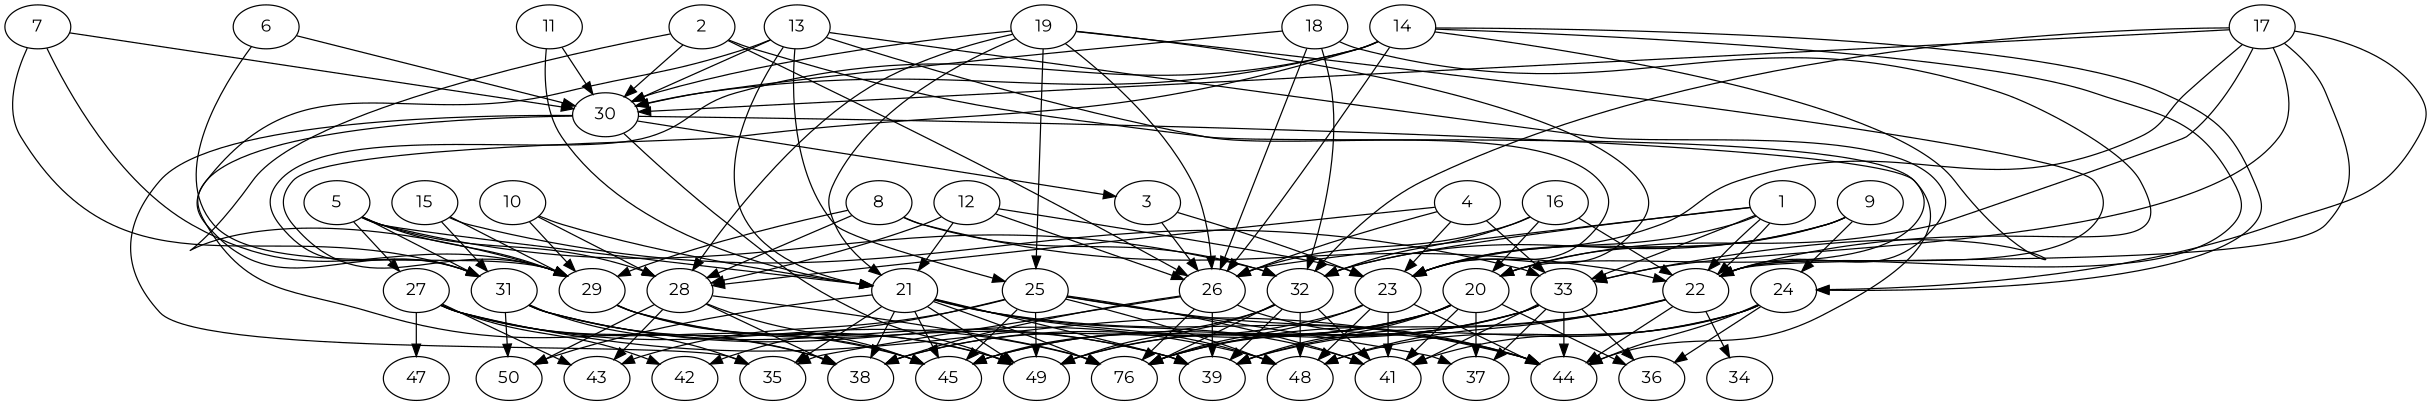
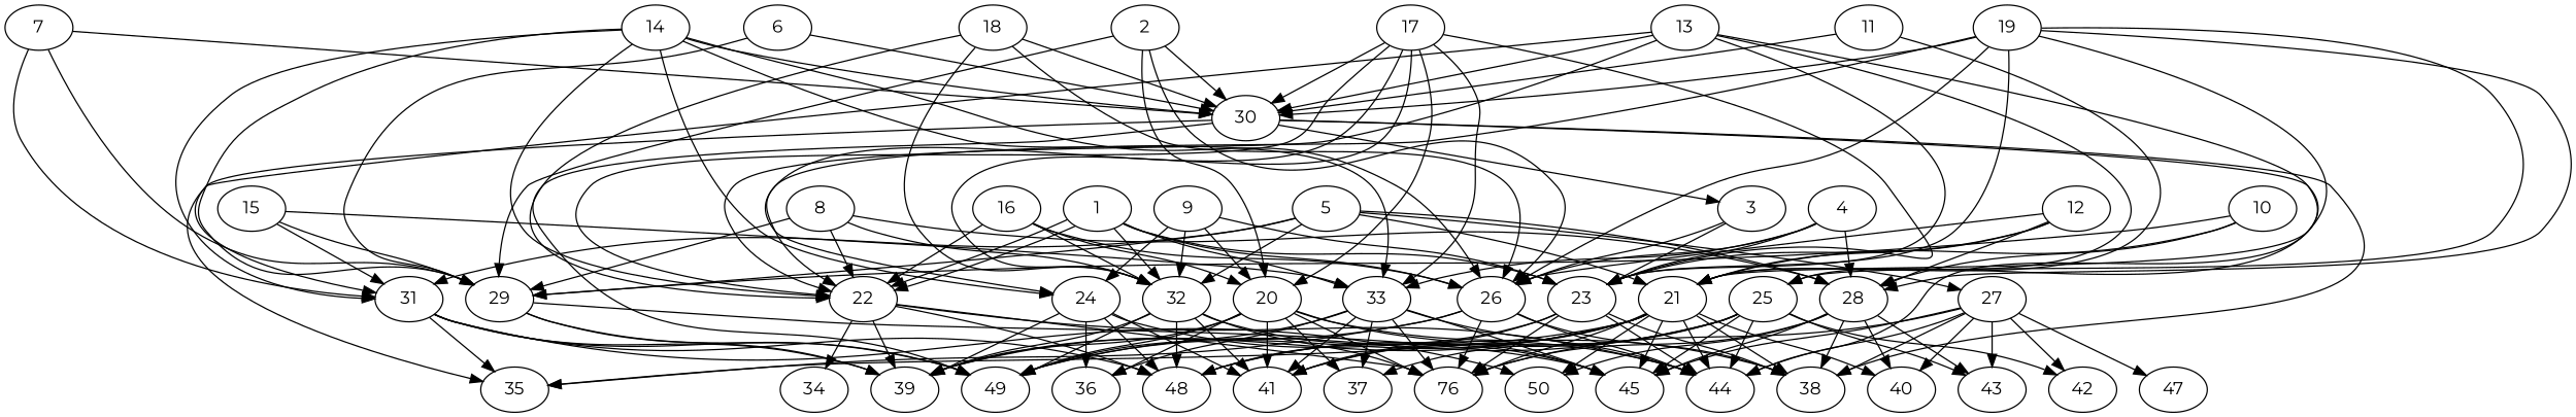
  digraph {
    fontname=Montserrat
    node [alpha=0.03 fontname=Montserrat]
    edge [fontname=Montserrat]
    1 [expect_size=26573824]
    22 [alpha=0.08 expect_size=42809344]
    23 [alpha=0.04 expect_size=6033408]
    26 [expect_size=10505216]
    32 [alpha=0.08 expect_size=17999872]
    33 [alpha=0.04 expect_size=36081664]
    39 [alpha=0.13 expect_size=8248320]
    n8 [alpha=0.05 expect_size=16762880 label=76]
    44 [alpha=0.16 expect_size=42832896]
    48 [alpha=0.08 expect_size=9747456]
    34 [alpha=0.19 expect_size=45507584]
    38 [alpha=0.05 expect_size=14385152]
    41 [alpha=0.13 expect_size=13922304]
    35 [alpha=0.10 expect_size=52296704]
    45 [alpha=0.19 expect_size=40169472]
    49 [alpha=0.01 expect_size=21262336]
    36 [alpha=0.02 expect_size=18809856]
    37 [alpha=0.15 expect_size=25992192]
    2 [alpha=0.01 expect_size=18434048]
    20 [alpha=0.19 expect_size=12590080]
    29 [expect_size=47514624]
    30 [alpha=0.19 expect_size=17384448]
    3 [alpha=0.11 expect_size=27525120]
    4 [alpha=0.18 expect_size=11260928]
    28 [alpha=0.17 expect_size=20842496]
+   40 [alpha=0.04 expect_size=15665152]
    50 [alpha=0.18 expect_size=51728384]
    43 [expect_size=33214464]
    5 [alpha=0.05 expect_size=14789632]
    21 [alpha=0.01 expect_size=47168512]
    27 [alpha=0.15 expect_size=11810816]
    31 [alpha=0.00 expect_size=16164864]
    42 [alpha=0.18 expect_size=14102528]
    47 [alpha=0.13 expect_size=22658048]
    6 [alpha=0.18 expect_size=39001088]
    7 [alpha=0.19 expect_size=40156160]
    8 [alpha=0.19 expect_size=29501440]
    9 [alpha=0.05 expect_size=13325312]
    24 [expect_size=23508992]
    10 [alpha=0.15 expect_size=29715456]
    11 [alpha=0.18 expect_size=16324608]
    12 [alpha=0.04 expect_size=22249472]
    13 [alpha=0.07 expect_size=24005632]
    25 [alpha=0.06 expect_size=29600768]
    14 [expect_size=49638400]
    15 [alpha=0.12 expect_size=43967488]
    16 [alpha=0.01 expect_size=8102912]
    17 [alpha=0.04 expect_size=51505152]
    18 [alpha=0.11 expect_size=48474112]
    19 [alpha=0.07 expect_size=46955520]
    1 -> 22
    1 -> 22
    1 -> 23
    1 -> 26
    1 -> 32
    1 -> 33
    22 -> 39
    22 -> n8
    22 -> 44
    22 -> 48
    22 -> 34
    23 -> n8
    23 -> 44
    23 -> 48
    23 -> 38
    23 -> 41
    26 -> 39
    26 -> n8
    26 -> 44
    26 -> 38
    26 -> 35
    32 -> 39
    32 -> n8
    32 -> 48
    32 -> 41
    32 -> 45
    32 -> 49
    33 -> n8
    33 -> 44
    33 -> 41
    33 -> 45
    33 -> 49
    33 -> 36
    33 -> 37
    2 -> 26
    2 -> 20
    2 -> 29
    2 -> 30
    20 -> 39
    20 -> n8
    20 -> 38
    20 -> 41
    20 -> 45
    20 -> 49
    20 -> 36
    20 -> 37
    29 -> 39
    29 -> 45
    29 -> 49
    30 -> 44
    30 -> 38
    30 -> 35
    30 -> 49
    30 -> 3
    3 -> 23
    3 -> 26
    4 -> 23
    4 -> 26
    4 -> 33
    4 -> 28
    28 -> n8
    28 -> 38
    28 -> 45
+   28 -> 40
    28 -> 50
    28 -> 43
    5 -> 32
    5 -> 29
    5 -> 28
    5 -> 21
    5 -> 27
    5 -> 31
    21 -> 39
    21 -> n8
    21 -> 44
    21 -> 48
    21 -> 38
    21 -> 41
    21 -> 35
    21 -> 45
    21 -> 49
+   21 -> 40
    21 -> 50
    27 -> n8
    27 -> 44
    27 -> 38
    27 -> 45
+   27 -> 40
    27 -> 43
    27 -> 42
    27 -> 47
    31 -> 39
    31 -> 48
    31 -> 35
    31 -> 49
    31 -> 50
    6 -> 29
    6 -> 30
    7 -> 29
    7 -> 30
    7 -> 31
    8 -> 22
    8 -> 32
    8 -> 29
    8 -> 28
    9 -> 23
    9 -> 32
    9 -> 20
    9 -> 24
    24 -> 39
    24 -> 44
    24 -> 48
    24 -> 41
    24 -> 36
    10 -> 29
    10 -> 28
    10 -> 21
    11 -> 30
    11 -> 21
    12 -> 23
    12 -> 26
    12 -> 28
    12 -> 21
    13 -> 22
    13 -> 23
    13 -> 30
    13 -> 21
    13 -> 31
    13 -> 25
    25 -> 44
    25 -> 48
    25 -> 41
    25 -> 45
    25 -> 49
    25 -> 37
    25 -> 43
    25 -> 42
    14 -> 22
    14 -> 26
    14 -> 33
    14 -> 29
    14 -> 30
    14 -> 31
    14 -> 24
    15 -> 33
    15 -> 29
    15 -> 31
    16 -> 22
    16 -> 26
    16 -> 32
    16 -> 20
    17 -> 22
    17 -> 23
    17 -> 32
    17 -> 33
    17 -> 20
    17 -> 30
    17 -> 24
    18 -> 22
    18 -> 26
    18 -> 32
    18 -> 30
    19 -> 22
    19 -> 23
    19 -> 26
    19 -> 30
    19 -> 28
    19 -> 21
    19 -> 25
  }
